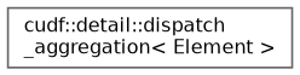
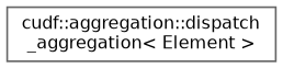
  digraph {
    rankdir=LR
-   n1 [color=grey40 fillcolor=white fontname=Helvetica fontsize=10 height=0.2 label="cudf::detail::dispatch\l_aggregation\< Element \>" shape=box style=filled width=0.4]
+   n1 [color=grey40 fillcolor=white fontname=Helvetica fontsize=10 height=0.2 label="cudf::aggregation::dispatch\l_aggregation\< Element \>" shape=box style=filled width=0.4]
  }
